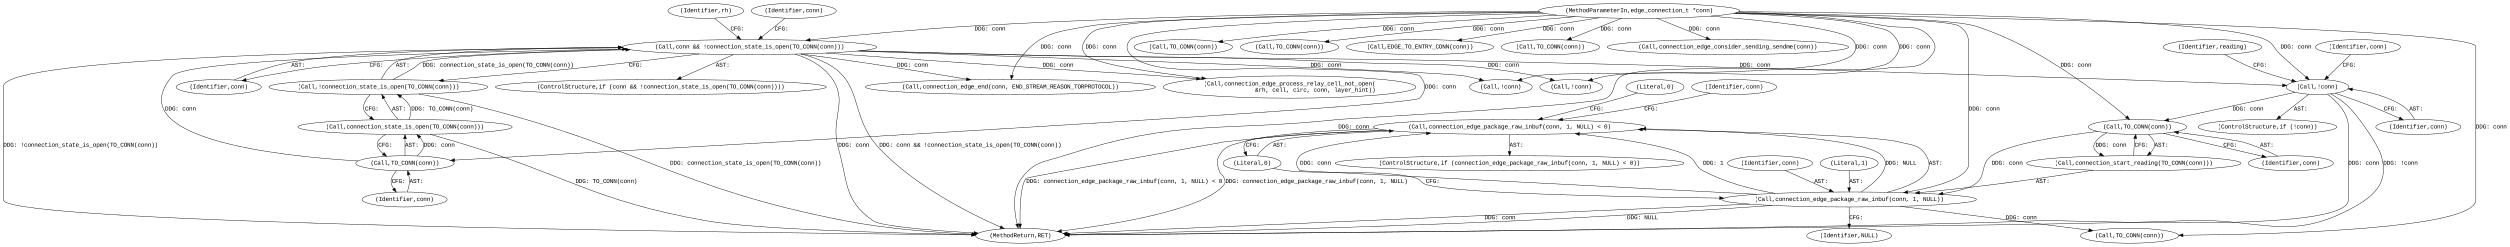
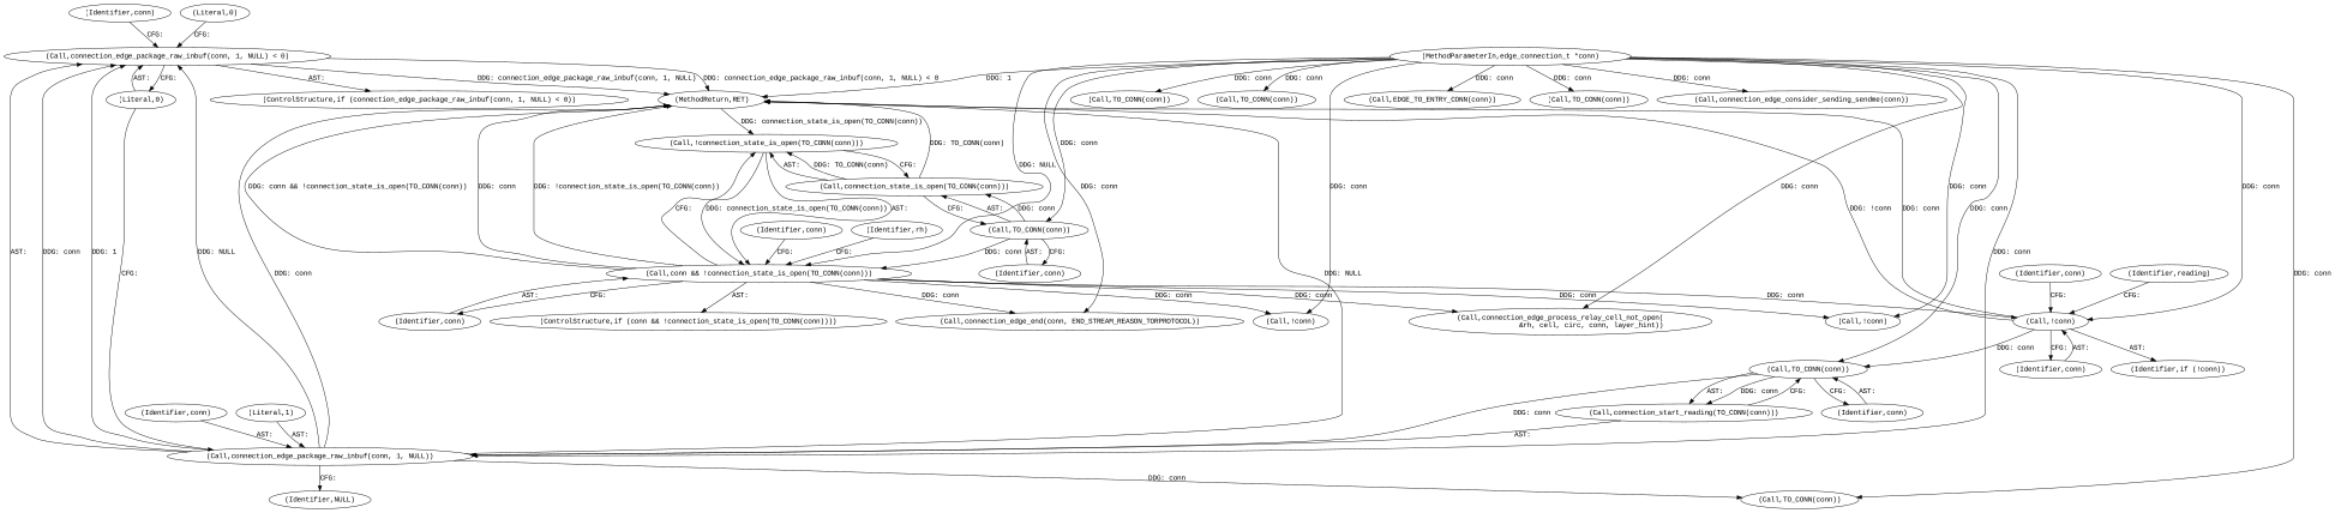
  digraph {
    fontname="Liberation Mono"
    node [fontname="Liberation Mono"]
    edge [fontname="Liberation Mono"]
    n1 [label="(Call,connection_edge_package_raw_inbuf(conn, 1, NULL) < 0)"]
    n2 [label="(MethodReturn,RET)"]
    n3 [label="(ControlStructure,if (connection_edge_package_raw_inbuf(conn, 1, NULL) < 0))"]
    n4 [label="(Literal,0)"]
    n5 [label="(Call,connection_edge_package_raw_inbuf(conn, 1, NULL))"]
    n6 [label="(Identifier,NULL)"]
    n7 [label="(Call,TO_CONN(conn))"]
    n8 [label="(Call,TO_CONN(conn))"]
    n9 [label="(Identifier,conn)"]
    n10 [label="(Call,connection_start_reading(TO_CONN(conn)))"]
    n11 [label="(Call,!conn)"]
    n12 [label="(Identifier,conn)"]
-   n13 [label="(ControlStructure,if (!conn))"]
+   n13 [label="(Identifier,if (!conn))"]
    n14 [label="(Call,conn && !connection_state_is_open(TO_CONN(conn)))"]
    n15 [label="(Call,!connection_state_is_open(TO_CONN(conn)))"]
    n16 [label="(ControlStructure,if (conn && !connection_state_is_open(TO_CONN(conn))))"]
    n17 [label="(Call,connection_edge_end(conn, END_STREAM_REASON_TORPROTOCOL))"]
    n18 [label="(Call,!conn)"]
    n19 [label="(Call,connection_edge_process_relay_cell_not_open(\n               &rh, cell, circ, conn, layer_hint))"]
    n20 [label="(Call,!conn)"]
    n21 [label="(Identifier,conn)"]
    n22 [label="(Call,connection_state_is_open(TO_CONN(conn)))"]
    n23 [label="(Call,TO_CONN(conn))"]
    n24 [label="(Identifier,conn)"]
    n25 [label="(MethodParameterIn,edge_connection_t *conn)"]
    n26 [label="(Call,TO_CONN(conn))"]
    n27 [label="(Call,TO_CONN(conn))"]
    n28 [label="(Call,EDGE_TO_ENTRY_CONN(conn))"]
    n29 [label="(Call,TO_CONN(conn))"]
    n30 [label="(Call,connection_edge_consider_sending_sendme(conn))"]
    n31 [label="(Identifier,conn)"]
    n32 [label="(Identifier,conn)"]
    n33 [label="(Identifier,conn)"]
    n34 [label="(Identifier,conn)"]
    n35 [label="(Identifier,reading)"]
    n36 [label="(Literal,0)"]
    n37 [label="(Literal,1)"]
    n38 [label="(Identifier,rh)"]
    n1 -> n2 [label="DDG: connection_edge_package_raw_inbuf(conn, 1, NULL)"]
    n1 -> n2 [label="DDG: connection_edge_package_raw_inbuf(conn, 1, NULL) < 0"]
    n1 -> n3 [label="AST: "]
    n1 -> n4 [label="CFG: "]
    n4 -> n1 [label="AST: "]
    n4 -> n5 [label="CFG: "]
    n5 -> n1 [label="AST: "]
    n5 -> n1 [label="DDG: conn"]
    n5 -> n1 [label="DDG: 1"]
    n5 -> n1 [label="DDG: NULL"]
    n5 -> n2 [label="DDG: conn"]
    n5 -> n2 [label="DDG: NULL"]
    n5 -> n6 [label="CFG: "]
    n5 -> n7 [label="DDG: conn"]
    n8 -> n5 [label="DDG: conn"]
    n8 -> n9 [label="CFG: "]
    n8 -> n10 [label="AST: "]
    n8 -> n10 [label="DDG: conn"]
    n9 -> n8 [label="AST: "]
    n10 -> n5 [label="AST: "]
    n10 -> n8 [label="CFG: "]
    n11 -> n2 [label="DDG: conn"]
    n11 -> n2 [label="DDG: !conn"]
    n11 -> n8 [label="DDG: conn"]
    n11 -> n12 [label="CFG: "]
    n11 -> n13 [label="AST: "]
    n12 -> n11 [label="AST: "]
    n14 -> n2 [label="DDG: conn"]
    n14 -> n2 [label="DDG: !connection_state_is_open(TO_CONN(conn))"]
    n14 -> n2 [label="DDG: conn && !connection_state_is_open(TO_CONN(conn))"]
    n14 -> n11 [label="DDG: conn"]
    n14 -> n15 [label="CFG: "]
    n14 -> n16 [label="AST: "]
    n14 -> n17 [label="DDG: conn"]
    n14 -> n18 [label="DDG: conn"]
    n14 -> n19 [label="DDG: conn"]
    n14 -> n20 [label="DDG: conn"]
    n14 -> n21 [label="CFG: "]
-   n15 -> n2 [label="DDG: connection_state_is_open(TO_CONN(conn))"]
+   n2 -> n15 [label="DDG: connection_state_is_open(TO_CONN(conn))"]
    n15 -> n14 [label="AST: "]
    n15 -> n14 [label="DDG: connection_state_is_open(TO_CONN(conn))"]
    n15 -> n22 [label="CFG: "]
    n21 -> n14 [label="AST: "]
    n22 -> n2 [label="DDG: TO_CONN(conn)"]
    n22 -> n15 [label="AST: "]
    n22 -> n15 [label="DDG: TO_CONN(conn)"]
    n22 -> n23 [label="CFG: "]
    n23 -> n14 [label="DDG: conn"]
    n23 -> n22 [label="AST: "]
    n23 -> n22 [label="DDG: conn"]
    n23 -> n24 [label="CFG: "]
    n24 -> n23 [label="AST: "]
-   n25 -> n2 [label="DDG: conn"]
+   n25 -> n2 [label="DDG: 1"]
    n25 -> n5 [label="DDG: conn"]
    n25 -> n7 [label="DDG: conn"]
    n25 -> n8 [label="DDG: conn"]
    n25 -> n11 [label="DDG: conn"]
-   n25 -> n14 [label="DDG: conn"]
+   n25 -> n14 [label="DDG: NULL"]
    n25 -> n17 [label="DDG: conn"]
    n25 -> n18 [label="DDG: conn"]
    n25 -> n19 [label="DDG: conn"]
    n25 -> n20 [label="DDG: conn"]
    n25 -> n23 [label="DDG: conn"]
    n25 -> n26 [label="DDG: conn"]
    n25 -> n27 [label="DDG: conn"]
    n25 -> n28 [label="DDG: conn"]
    n25 -> n29 [label="DDG: conn"]
    n25 -> n30 [label="DDG: conn"]
    n31 -> n11 [label="CFG: "]
    n32 -> n5 [label="AST: "]
    n33 -> n14 [label="CFG: "]
    n34 -> n1 [label="CFG: "]
    n35 -> n11 [label="CFG: "]
    n36 -> n1 [label="CFG: "]
    n37 -> n5 [label="AST: "]
    n38 -> n14 [label="CFG: "]
  }
